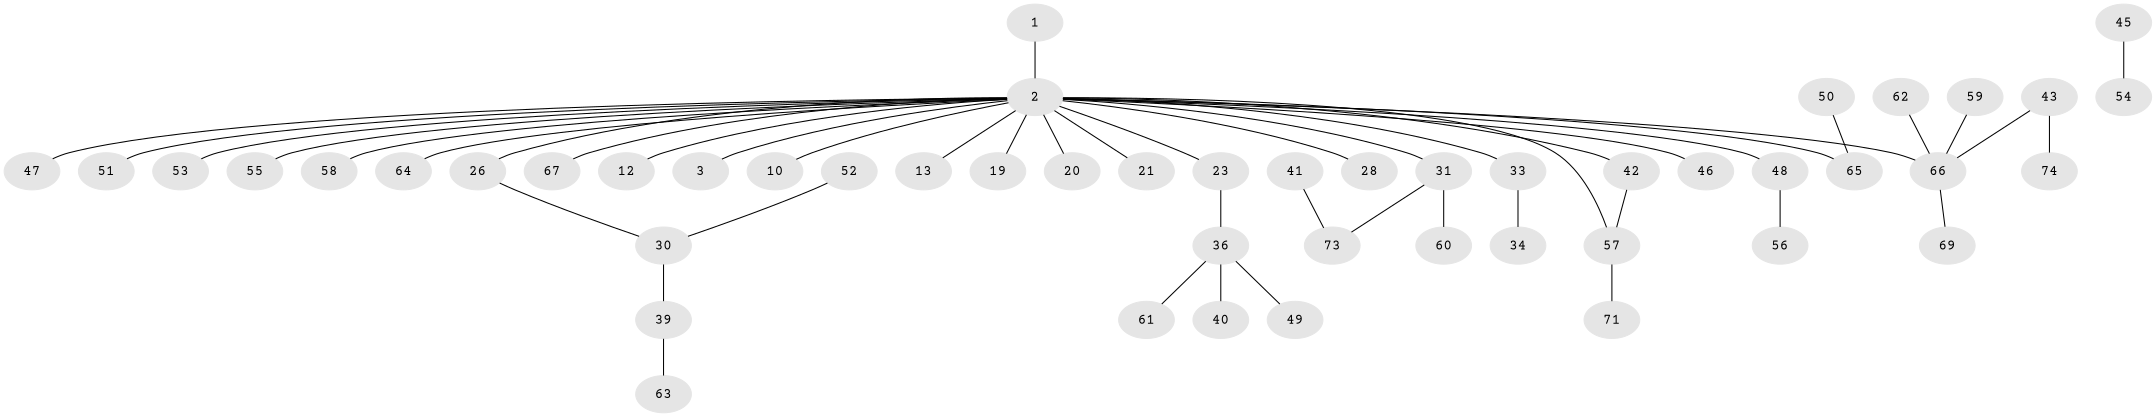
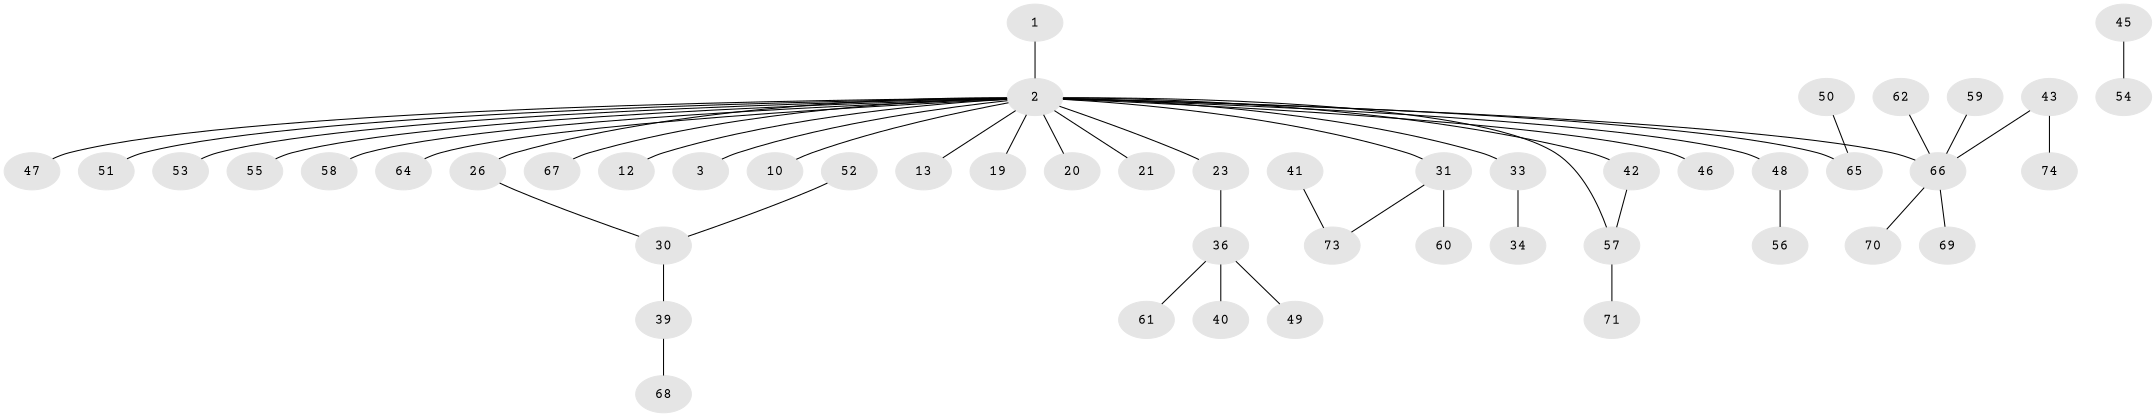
  graph {
    fontname="Courier Prime"
    node [color=gray90 fontname="Courier Prime" style=filled]
    edge [fontname="Courier Prime"]
    1
    2
    3
    10
    n5 [label=13]
    19
    20
    21
    23 [super="+22"]
    26 [super="+11"]
-   28
    33 [super="+8"]
    n13 [label=31 super="+9+12+13+15"]
    42 [super="+4"]
    46
    47
    48
    51
    53
    55 [super="+5"]
    58
    64
    65 [super="+25+38"]
    66 [super="+37"]
    67 [super="+6+18"]
    n26 [label=12]
    57 [super="+29"]
    36
    30
    34
    60
    73 [super="+31"]
    45 [super="+44"]
    54
    56
    69
+   70
    40
    49
    61
    39
-   63
+   63 [label=68]
    41
    71
    43
    74
    50
    52
    59
    62
    1 -- 2
    2 -- 3
    2 -- 10
    2 -- n5
    2 -- 19
    2 -- 20
    2 -- 21
    2 -- 23 [weight=2]
    2 -- 26
-   2 -- 28
    2 -- 33
    2 -- n13
    2 -- 42
    2 -- 46
    2 -- 47
    2 -- 48
    2 -- 51
    2 -- 53
    2 -- 55
    2 -- 58
    2 -- 64
    2 -- 65
    2 -- 66
    2 -- 67
    2 -- n26
    2 -- 57
    23 -- 36
    26 -- 30
    33 -- 34
    n13 -- 60
    n13 -- 73
    42 -- 57
    48 -- 56
    66 -- 69
+   66 -- 70
    57 -- 71
    36 -- 40
    36 -- 49
    36 -- 61
    30 -- 39
    45 -- 54
    39 -- 63
    41 -- 73
    43 -- 66
    43 -- 74
    50 -- 65
    52 -- 30
    59 -- 66
    62 -- 66
  }
